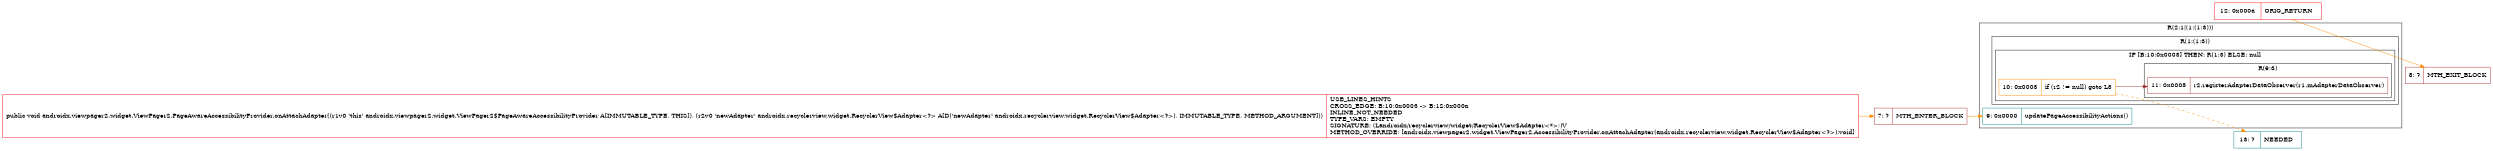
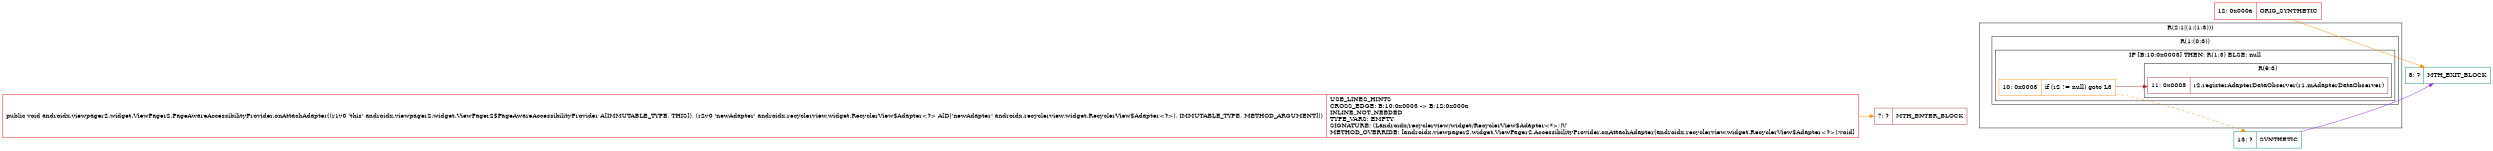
  digraph {
    rankdir=LR
    node [color=brown shape=record]
    edge [color=darkorange]
    n1 [label="{11\:\ 0x0005|r2.registerAdapterDataObserver(r1.mAdapterDataObserver)\l}"]
    n2 [color=darkorange label="{10\:\ 0x0003|if (r2 != null) goto L3\l}"]
-   n3 [color=teal label="{9\:\ 0x0000|updatePageAccessibilityActions()\l}"]
-   n4 [color=teal label="{13\:\ ?|NEEDED\l}"]
-   n5 [label="{8\:\ ?|MTH_EXIT_BLOCK\l}"]
-   n6 [color=red label="{12\:\ 0x000a|ORIG_RETURN\l}"]
+   n4 [color=teal label="{13\:\ ?|SYNTHETIC\l}"]
+   n5 [color=teal label="{8\:\ ?|MTH_EXIT_BLOCK\l}"]
+   n6 [color=red label="{12\:\ 0x000a|ORIG_SYNTHETIC\l}"]
    n7 [label="{7\:\ ?|MTH_ENTER_BLOCK\l}"]
    n8 [color=red label="{public void androidx.viewpager2.widget.ViewPager2.PageAwareAccessibilityProvider.onAttachAdapter((r1v0 'this' androidx.viewpager2.widget.ViewPager2$PageAwareAccessibilityProvider A[IMMUTABLE_TYPE, THIS]), (r2v0 'newAdapter' androidx.recyclerview.widget.RecyclerView$Adapter\<?\> A[D('newAdapter' androidx.recyclerview.widget.RecyclerView$Adapter\<?\>), IMMUTABLE_TYPE, METHOD_ARGUMENT]))  | USE_LINES_HINTS\lCROSS_EDGE: B:10:0x0003 \-\> B:12:0x000a\lINLINE_NOT_NEEDED\lTYPE_VARS: EMPTY\lSIGNATURE: (Landroidx\/recyclerview\/widget\/RecyclerView$Adapter\<*\>;)V\lMETHOD_OVERRIDE: [androidx.viewpager2.widget.ViewPager2.AccessibilityProvider.onAttachAdapter(androidx.recyclerview.widget.RecyclerView$Adapter\<?\>):void]\l}"]
    subgraph cluster_1 {
      label="R(2:1|(1:(1:3)))"
-     n3
      subgraph cluster_2 {
-       label="R(1:(1:3))"
+       label="R(1:(0:3))"
        subgraph cluster_3 {
          label="IF [B:10:0x0003] THEN: R(1:3) ELSE: null"
          n2
          subgraph cluster_4 {
            label="R(9:3)"
            n1
          }
        }
      }
    }
    n2 -> n1 [color=brown]
    n2 -> n4 [style=dashed]
+   n4 -> n5 [color=purple]
    n6 -> n5
-   n7 -> n3
    n8 -> n7
  }
